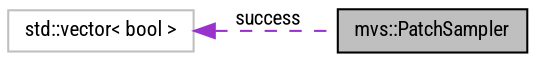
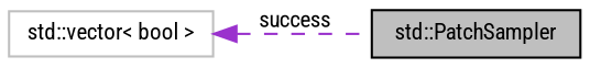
  digraph {
    rankdir=LR
    fontname="Roboto Condensed"
    node [fontname="Roboto Condensed" fontsize=10 shape=record style=filled]
-   n1 [color=black fillcolor=grey75 fontcolor=black height=0.2 label="mvs::PatchSampler" width=0.4]
+   n1 [color=black fillcolor=grey75 fontcolor=black height=0.2 label="std::PatchSampler" width=0.4]
    n2 [color=grey75 fillcolor=white height=0.2 label="std::vector\< bool \>" width=0.4]
    n2 -> n1 [color=darkorchid3 dir=back fontname="Roboto Condensed" fontsize=10 label=" success" labelfontname=FreeSans labelfontsize=10 style=dashed]
  }
